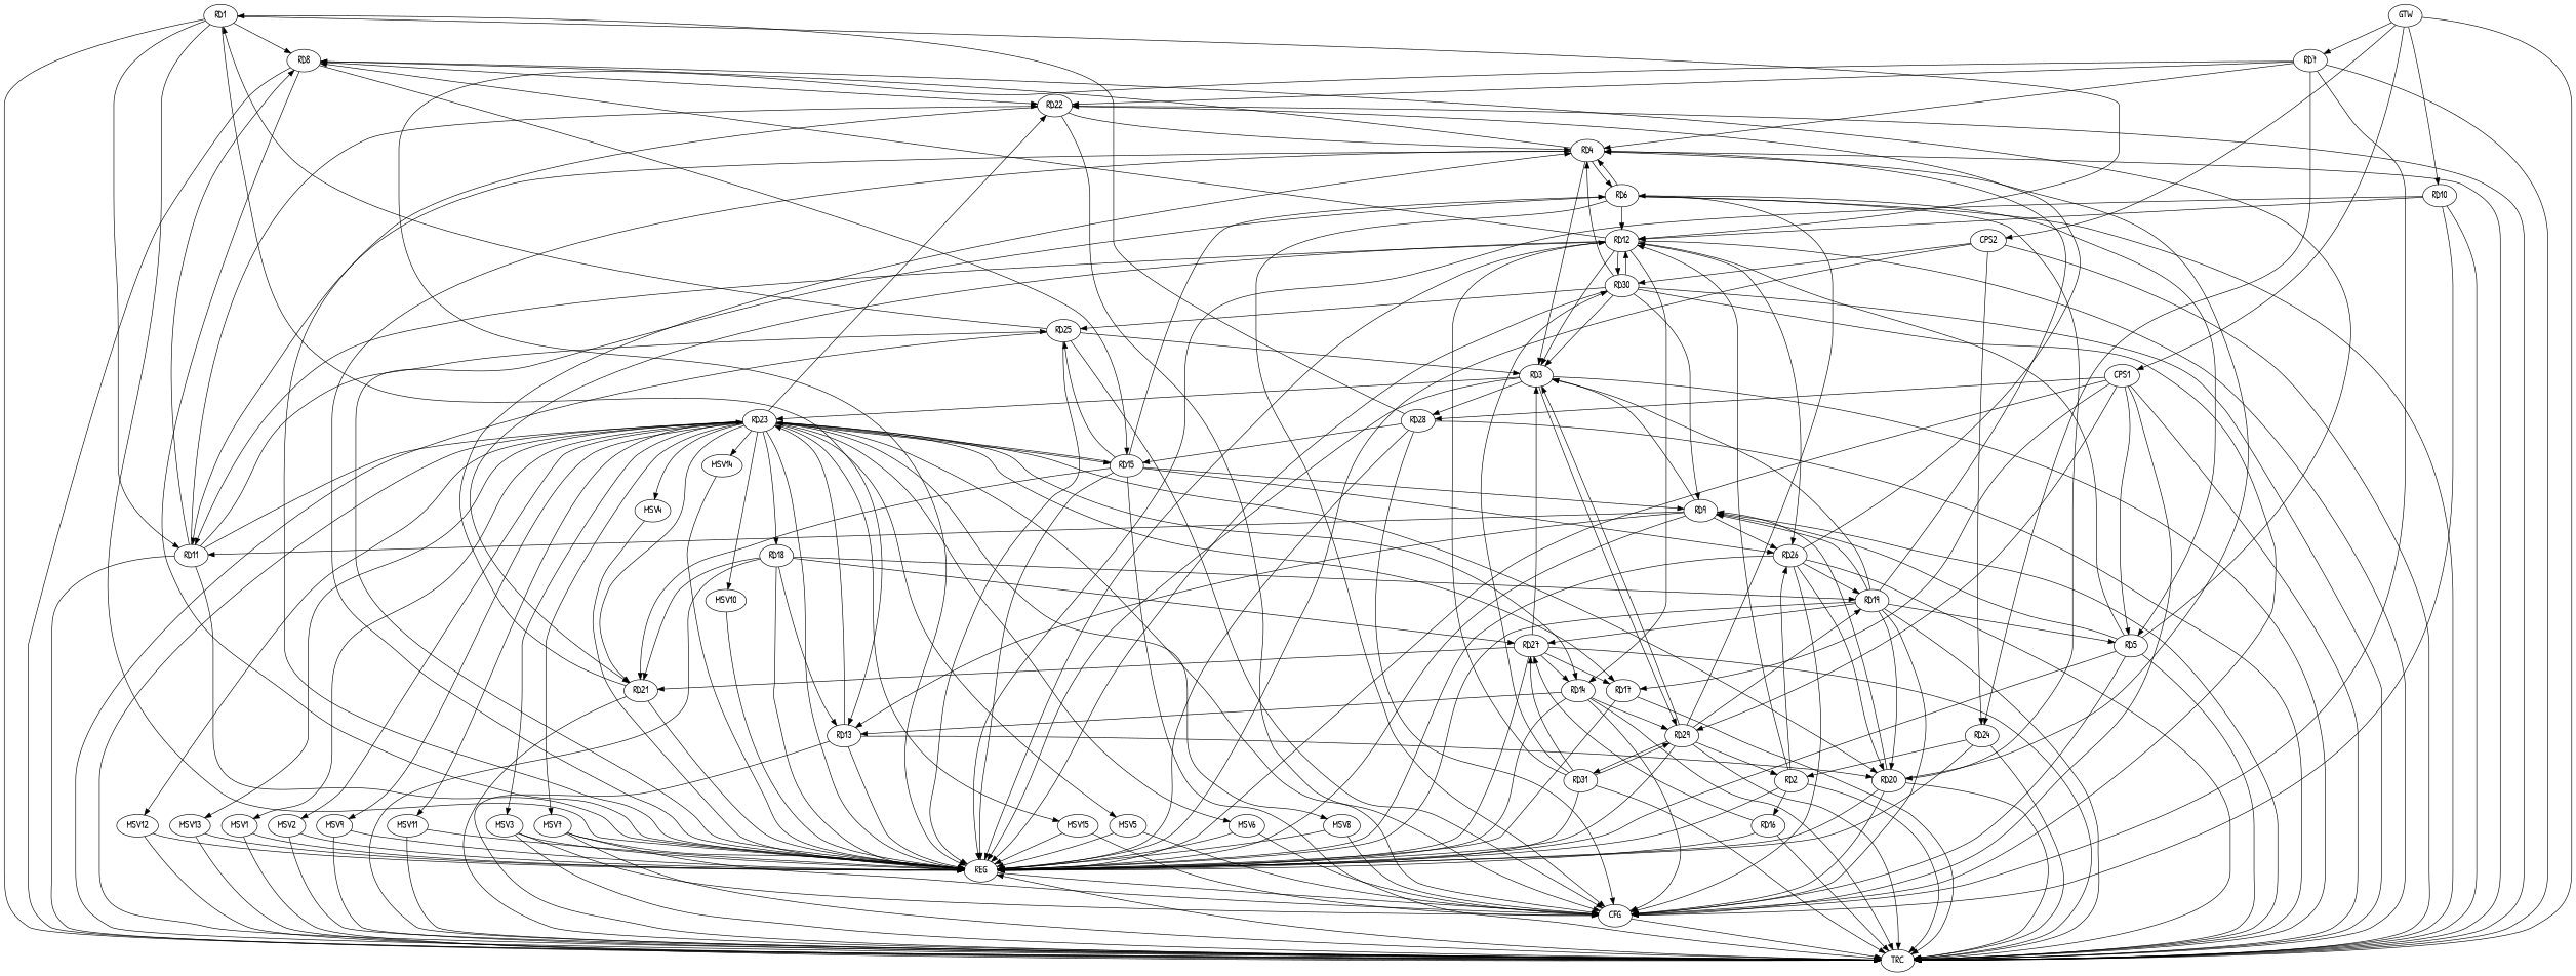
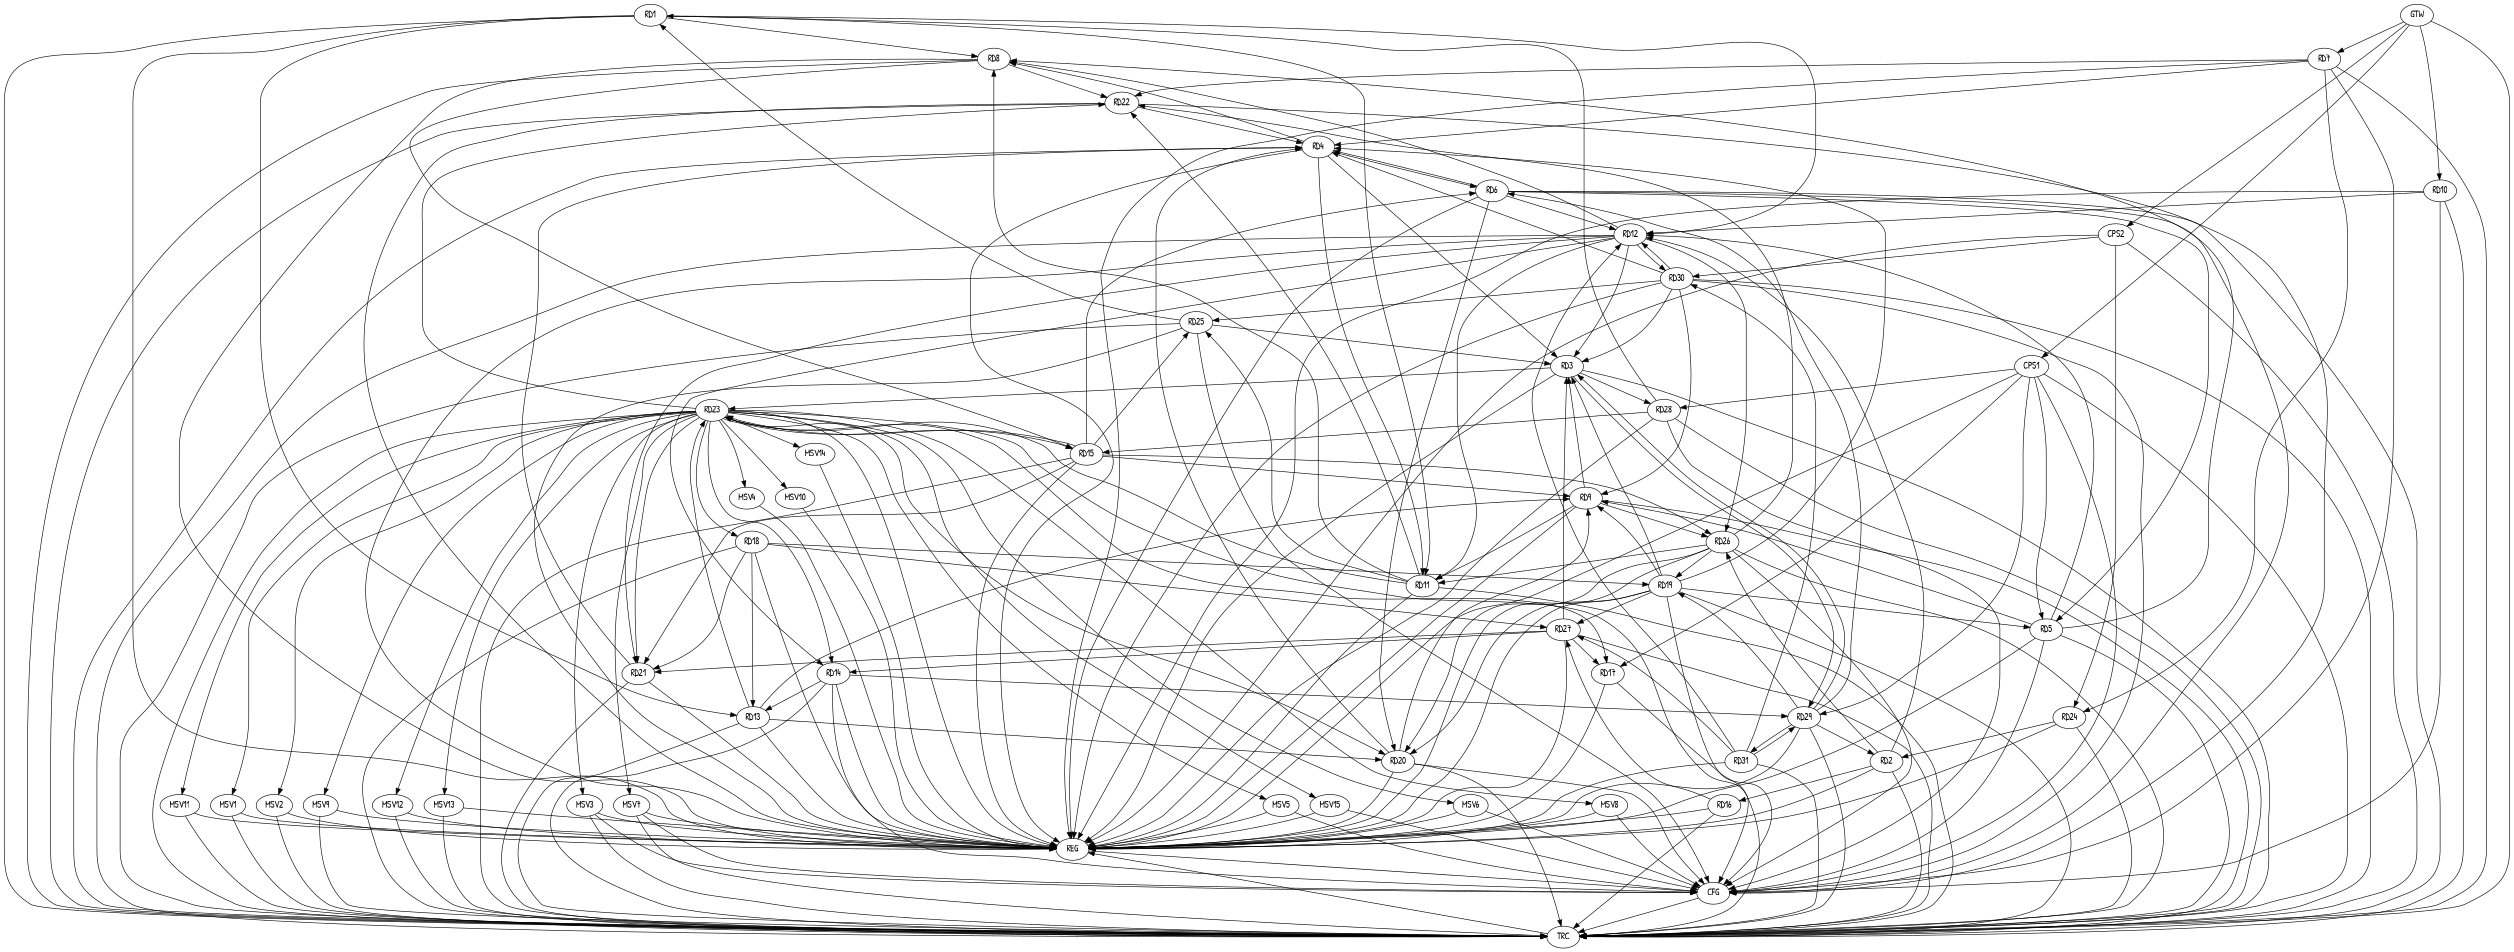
  strict digraph {
    fontname="Patrick Hand"
    node [fontname="Patrick Hand"]
    edge [fontname="Patrick Hand"]
    n1 [label=RD1]
    n2 [label=RD8]
    n3 [label=RD11]
    n4 [label=RD12]
    n5 [label=RD13]
    n6 [label=REG]
    n7 [label=TRC]
    n8 [label=RD22]
    n9 [label=RD15]
    n10 [label=RD23]
    n11 [label=RD25]
    n12 [label=RD26]
    n13 [label=RD3]
    n14 [label=RD14]
    n15 [label=RD21]
    n16 [label=RD30]
    n17 [label=RD9]
    n18 [label=RD20]
    n19 [label=CFG]
    n20 [label=RD2]
    n21 [label=RD16]
    n22 [label=RD27]
    n23 [label=RD19]
    n24 [label=RD28]
    n25 [label=RD29]
    n26 [label=RD17]
    n27 [label=RD18]
    n28 [label=MSV1]
    n29 [label=MSV2]
    n30 [label=MSV3]
    n31 [label=MSV4]
    n32 [label=MSV5]
    n33 [label=MSV6]
    n34 [label=MSV7]
    n35 [label=MSV8]
    n36 [label=MSV9]
    n37 [label=MSV10]
    n38 [label=MSV11]
    n39 [label=MSV12]
    n40 [label=MSV13]
    n41 [label=MSV14]
    n42 [label=MSV15]
    n43 [label=RD6]
    n44 [label=RD31]
    n45 [label=RD4]
    n46 [label=RD5]
    n47 [label=RD7]
    n48 [label=RD24]
    n49 [label=RD10]
    n50 [label=CPS1]
    n51 [label=CPS2]
    n52 [label=GTW]
    n1 -> n2
    n1 -> n3
    n1 -> n4
    n1 -> n5
    n1 -> n6
    n1 -> n7
    n2 -> n6
    n2 -> n7
    n2 -> n8
    n2 -> n9
    n3 -> n2
    n3 -> n6
    n3 -> n7
    n3 -> n8
    n3 -> n10
    n3 -> n11
    n4 -> n2
    n4 -> n3
    n4 -> n6
    n4 -> n7
    n4 -> n12
    n4 -> n13
    n4 -> n14
    n4 -> n15
    n4 -> n16
    n5 -> n6
    n5 -> n7
    n5 -> n10
-   n17 -> n5
+   n5 -> n17
    n5 -> n18
    n6 -> n19
    n7 -> n6
    n8 -> n6
    n8 -> n7
    n8 -> n19
    n8 -> n45
    n9 -> n6
    n9 -> n7
    n9 -> n10
    n9 -> n11
    n9 -> n12
    n9 -> n15
    n9 -> n17
    n9 -> n43
    n10 -> n6
    n10 -> n7
    n10 -> n8
    n10 -> n9
    n10 -> n14
    n10 -> n15
    n10 -> n18
    n10 -> n19
    n10 -> n26
    n10 -> n27
    n10 -> n28
    n10 -> n29
    n10 -> n30
    n10 -> n31
    n10 -> n32
    n10 -> n33
    n10 -> n34
    n10 -> n35
    n10 -> n36
    n10 -> n37
    n10 -> n38
    n10 -> n39
    n10 -> n40
    n10 -> n41
    n10 -> n42
    n11 -> n1
    n11 -> n6
    n11 -> n7
    n11 -> n13
    n11 -> n19
+   n12 -> n3
    n12 -> n6
    n12 -> n7
    n12 -> n8
    n12 -> n18
    n12 -> n19
    n12 -> n23
    n13 -> n6
    n13 -> n7
    n13 -> n10
    n13 -> n24
    n13 -> n25
    n14 -> n5
    n14 -> n6
    n14 -> n7
    n14 -> n19
    n14 -> n25
    n15 -> n6
    n15 -> n7
    n15 -> n45
    n16 -> n4
    n16 -> n6
    n16 -> n7
    n16 -> n11
    n16 -> n13
    n16 -> n17
    n16 -> n19
    n16 -> n45
    n17 -> n3
    n17 -> n6
    n17 -> n7
    n17 -> n12
    n17 -> n13
    n18 -> n6
    n18 -> n7
    n18 -> n17
    n18 -> n19
    n18 -> n45
    n19 -> n7
    n20 -> n4
    n20 -> n6
    n20 -> n7
    n20 -> n12
    n20 -> n21
    n21 -> n6
    n21 -> n7
    n21 -> n22
    n22 -> n6
    n22 -> n7
    n22 -> n13
    n22 -> n14
    n22 -> n15
    n22 -> n26
    n23 -> n6
    n23 -> n7
    n23 -> n13
    n23 -> n17
    n23 -> n18
    n23 -> n19
    n23 -> n22
    n23 -> n45
    n23 -> n46
    n24 -> n1
    n24 -> n6
    n24 -> n7
    n24 -> n9
    n24 -> n19
    n25 -> n6
    n25 -> n7
    n25 -> n13
    n25 -> n20
    n25 -> n23
    n25 -> n43
    n25 -> n44
    n26 -> n6
    n26 -> n7
    n27 -> n5
    n27 -> n6
    n27 -> n7
    n27 -> n15
    n27 -> n22
    n27 -> n23
    n28 -> n6
    n28 -> n7
    n29 -> n6
    n29 -> n7
    n30 -> n6
    n30 -> n7
    n30 -> n19
    n31 -> n6
    n32 -> n6
    n32 -> n19
    n33 -> n6
    n33 -> n19
    n34 -> n6
    n34 -> n7
    n34 -> n19
    n35 -> n6
    n35 -> n19
    n36 -> n6
    n36 -> n7
    n37 -> n6
    n38 -> n6
    n38 -> n7
    n39 -> n6
    n39 -> n7
    n40 -> n6
    n40 -> n7
    n41 -> n6
    n42 -> n6
    n42 -> n19
    n43 -> n4
    n43 -> n6
    n43 -> n7
    n43 -> n18
    n43 -> n19
    n43 -> n45
    n43 -> n46
    n44 -> n4
    n44 -> n6
    n44 -> n7
    n44 -> n16
    n44 -> n22
    n44 -> n25
    n45 -> n2
    n45 -> n3
    n45 -> n6
    n45 -> n7
    n45 -> n13
    n45 -> n43
    n46 -> n2
    n46 -> n4
    n46 -> n6
    n46 -> n7
    n46 -> n17
    n46 -> n19
    n47 -> n6
    n47 -> n7
    n47 -> n8
    n47 -> n19
    n47 -> n45
    n47 -> n48
    n48 -> n6
    n48 -> n7
    n48 -> n20
    n49 -> n4
    n49 -> n6
    n49 -> n7
    n49 -> n19
    n50 -> n6
    n50 -> n7
    n50 -> n19
    n50 -> n24
    n50 -> n25
    n50 -> n26
    n50 -> n46
    n51 -> n6
    n51 -> n7
    n51 -> n16
    n51 -> n48
    n52 -> n7
    n52 -> n47
    n52 -> n49
    n52 -> n50
    n52 -> n51
  }
